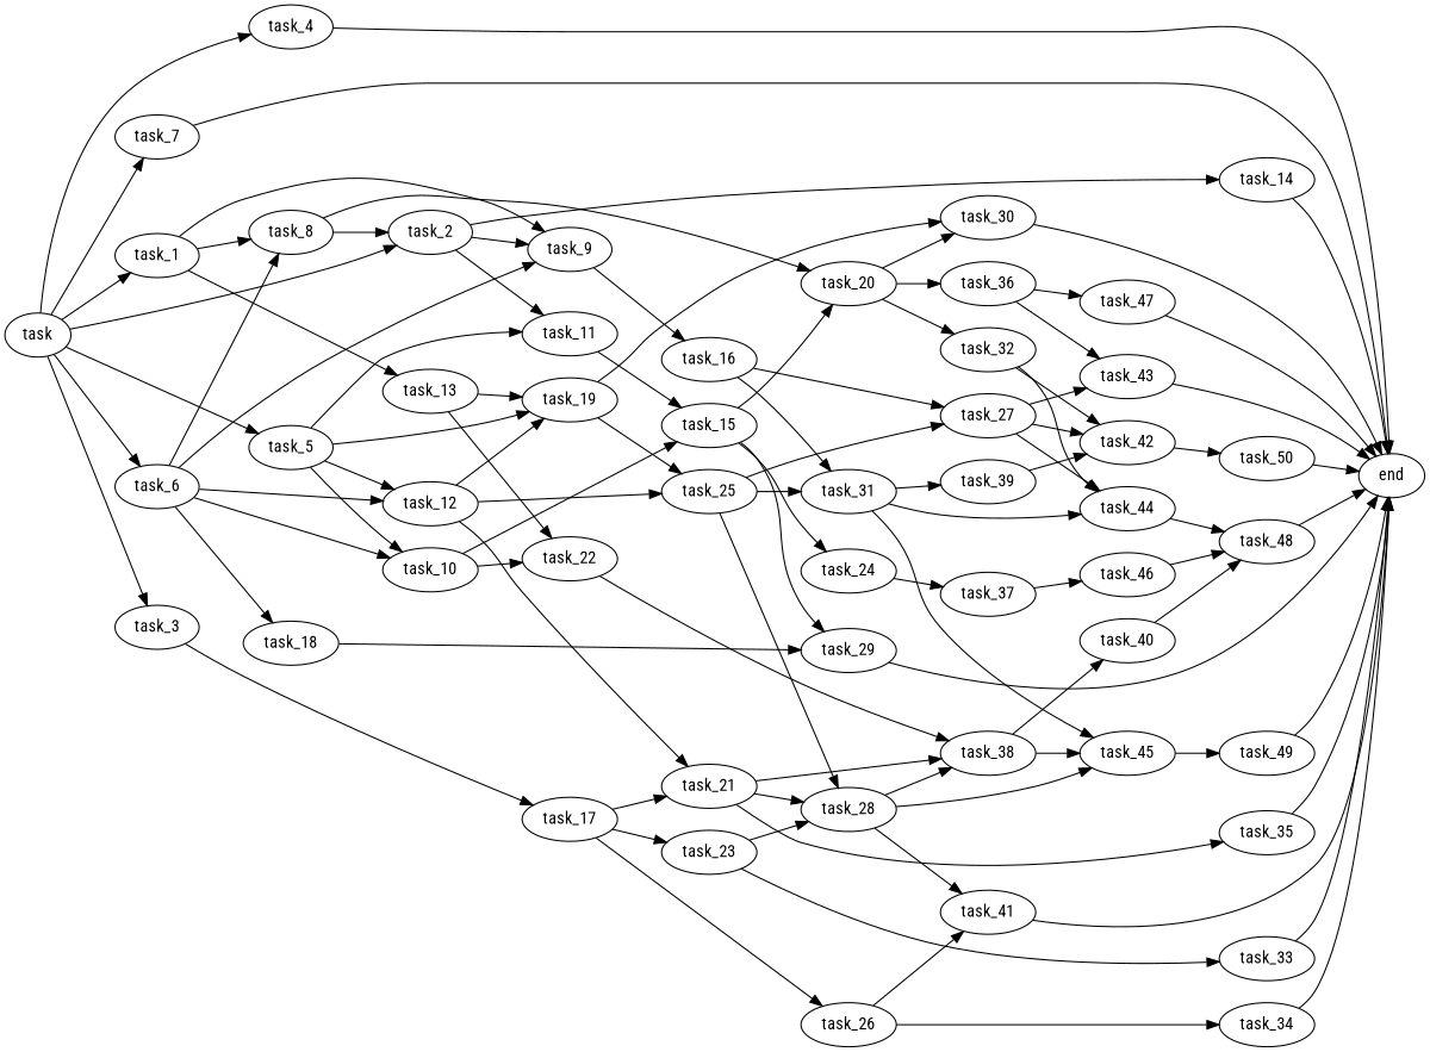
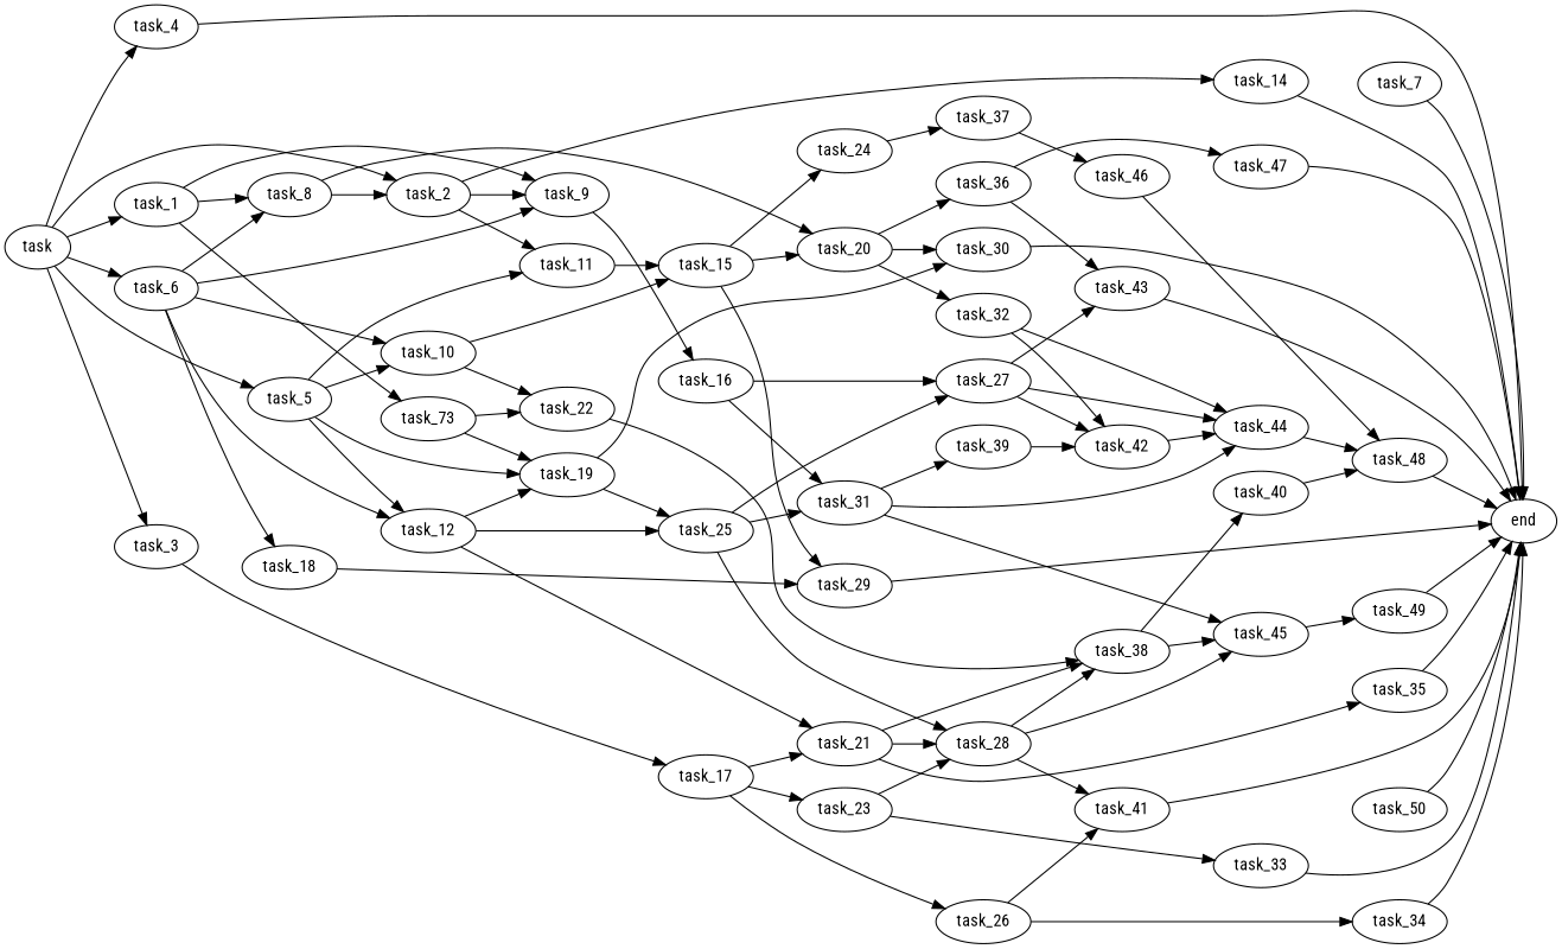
  digraph {
    fontname="Roboto Condensed"
    rankdir=LR
    node [fontname="Roboto Condensed"]
    edge [fontname="Roboto Condensed"]
    n1 [label=task]
    task_1
    task_2
    task_3
    task_4
    task_5
    task_6
    task_7
    task_8
    task_9
-   task_13
+   task_13 [label=task_73]
    task_11
    task_14
    task_17
    end
    task_10
    task_12
    task_19
    task_18
    task_20
    task_16
    task_22
    task_15
    task_21
    task_23
    task_26
    task_25
    task_27
    task_31
    task_30
    task_29
    task_32
    task_36
    task_24
    task_38
    task_28
    task_35
    task_37
    task_42
    task_43
    task_44
    task_45
    task_39
    task_33
    task_34
    task_41
    task_47
    task_40
    task_46
    task_50
    task_48
    task_49
    n1 -> task_1
    n1 -> task_2
    n1 -> task_3
    n1 -> task_4
    n1 -> task_5
    n1 -> task_6
-   n1 -> task_7
    task_1 -> task_8
    task_1 -> task_9
    task_1 -> task_13
    task_2 -> task_9
    task_2 -> task_11
    task_2 -> task_14
    task_3 -> task_17
    task_4 -> end
    task_5 -> task_11
    task_5 -> task_10
    task_5 -> task_12
    task_5 -> task_19
    task_6 -> task_8
    task_6 -> task_9
    task_6 -> task_10
    task_6 -> task_12
    task_6 -> task_18
    task_7 -> end
    task_8 -> task_2
    task_8 -> task_20
    task_9 -> task_16
    task_13 -> task_19
    task_13 -> task_22
    task_11 -> task_15
    task_14 -> end
    task_17 -> task_21
    task_17 -> task_23
    task_17 -> task_26
    task_10 -> task_22
    task_10 -> task_15
    task_12 -> task_19
    task_12 -> task_21
    task_12 -> task_25
    task_19 -> task_25
    task_19 -> task_30
    task_18 -> task_29
    task_20 -> task_30
    task_20 -> task_32
    task_20 -> task_36
    task_16 -> task_27
    task_16 -> task_31
    task_22 -> task_38
    task_15 -> task_20
    task_15 -> task_29
    task_15 -> task_24
    task_21 -> task_38
    task_21 -> task_28
    task_21 -> task_35
    task_23 -> task_28
    task_23 -> task_33
    task_26 -> task_34
    task_26 -> task_41
    task_25 -> task_27
    task_25 -> task_31
    task_25 -> task_28
    task_27 -> task_42
    task_27 -> task_43
    task_27 -> task_44
    task_31 -> task_44
    task_31 -> task_45
    task_31 -> task_39
    task_30 -> end
    task_29 -> end
    task_32 -> task_42
    task_32 -> task_44
    task_36 -> task_43
    task_36 -> task_47
    task_24 -> task_37
    task_38 -> task_45
    task_38 -> task_40
    task_28 -> task_38
    task_28 -> task_45
    task_28 -> task_41
    task_35 -> end
    task_37 -> task_46
-   task_42 -> task_50
+   task_42 -> task_44
    task_43 -> end
    task_44 -> task_48
    task_45 -> task_49
    task_39 -> task_42
    task_33 -> end
    task_34 -> end
    task_41 -> end
    task_47 -> end
    task_40 -> task_48
    task_46 -> task_48
    task_50 -> end
    task_48 -> end
    task_49 -> end
  }
